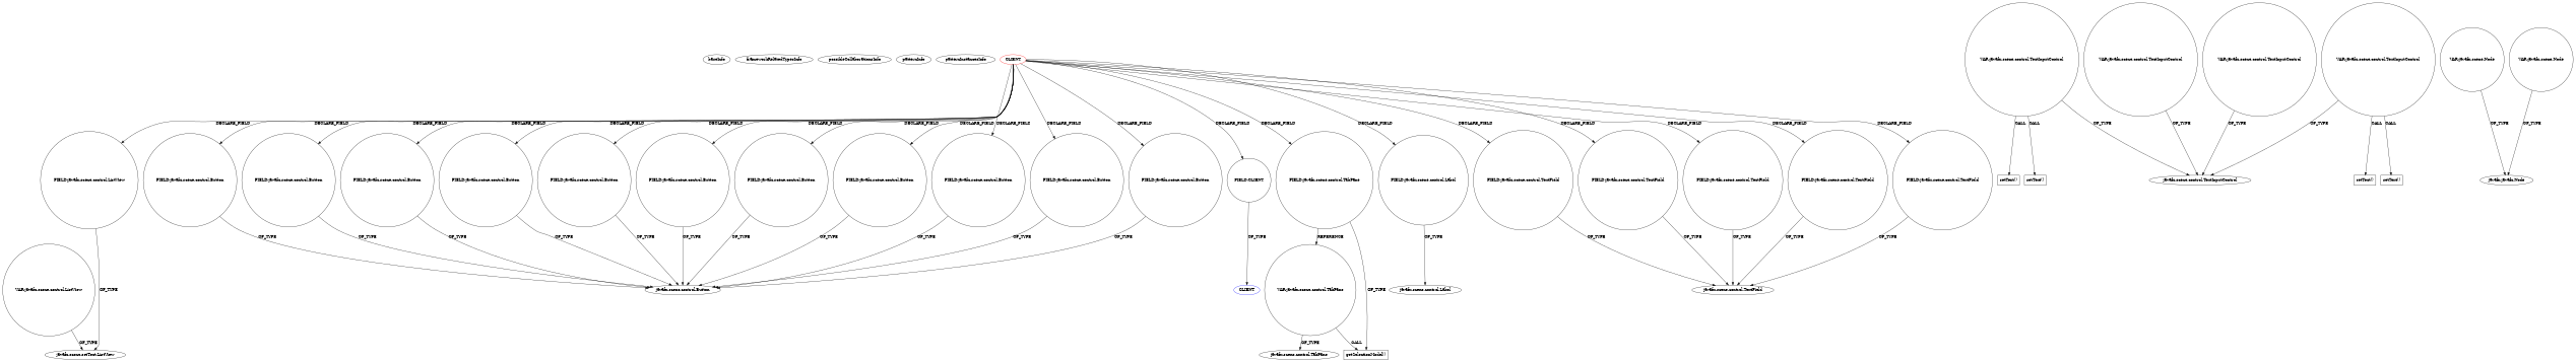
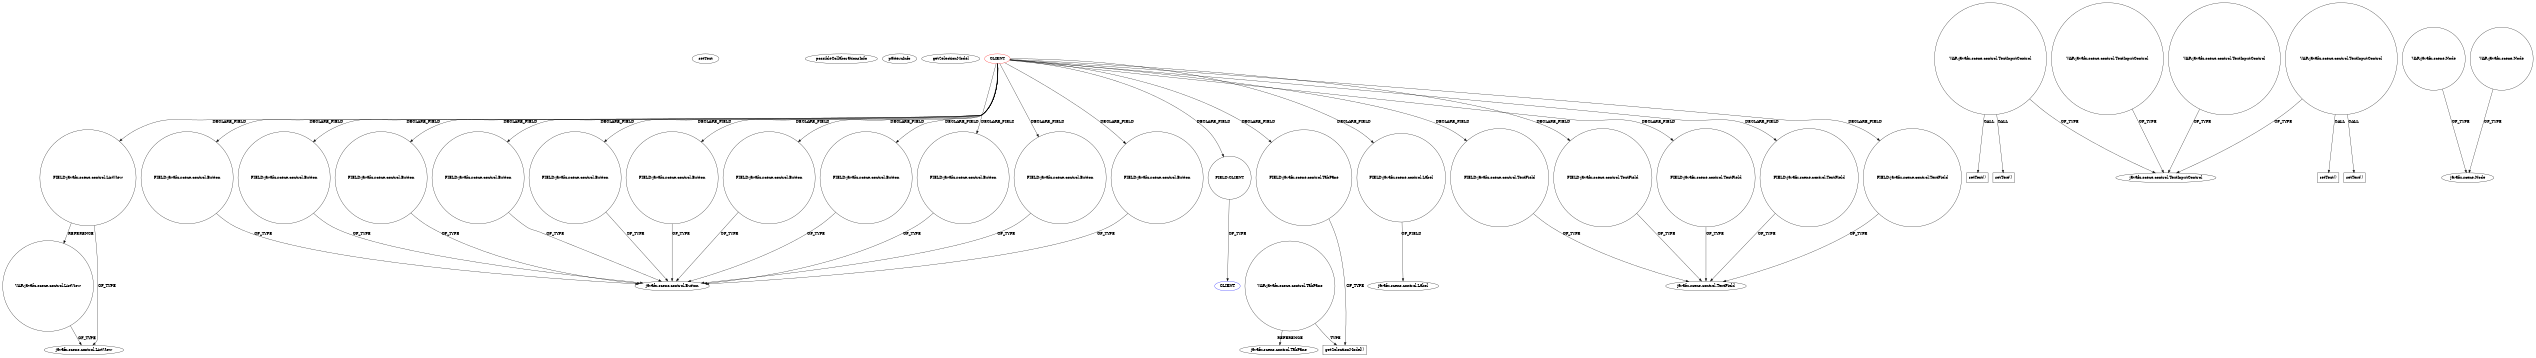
  digraph {
    node [isFrameworkType=false shape=circle vertexType=FIELD_DECLARATION]
-   baseInfo [category=pattern graphId=1102 isAnonymous=false possibleRelation=false isFrameworkType="" shape="" vertexType=""]
-   frameworkRelatedTypesInfo [isFrameworkType="" shape="" vertexType=""]
+   baseInfo [category=pattern graphId=1102 isAnonymous=false possibleRelation=false label=setText isFrameworkType="" shape="" vertexType=""]
    possibleCollaborationsInfo [isFrameworkType="" shape="" vertexType=""]
    patternInfo [frequency=2.0 patternRootClient=0 isFrameworkType="" shape="" vertexType=""]
-   patternInstancesInfo [0="hock323-eventManager~/hock323-eventManager/EventManager-master/src/eventManager/controller/pokerTournament/TournamentController.java~TournamentController~3009" 1="dony1990-ProsDesktop~/dony1990-ProsDesktop/ProsDesktop-master/src/nicon/NiconDesktop/guifx/NiconNavigator/NavegadorController.java~NavegadorController~2563" isFrameworkType="" shape="" vertexType=""]
+   patternInstancesInfo [0="hock323-eventManager~/hock323-eventManager/EventManager-master/src/eventManager/controller/pokerTournament/TournamentController.java~TournamentController~3009" 1="dony1990-ProsDesktop~/dony1990-ProsDesktop/ProsDesktop-master/src/nicon/NiconDesktop/guifx/NiconNavigator/NavegadorController.java~NavegadorController~2563" label=getSelectionModel isFrameworkType="" shape="" vertexType=""]
    n6 [label="FIELD:javafx.scene.control.ListView"]
    n7 [label="VAR:javafx.scene.control.ListView" vertexType=VARIABLE_EXPRESION]
-   n8 [label="javafx.scene.setText.ListView" vertexType=FRAMEWORK_CLASS_TYPE shape=""]
+   n8 [label="javafx.scene.control.ListView" vertexType=FRAMEWORK_CLASS_TYPE shape=""]
    n9 [color=red label=CLIENT vertexType=ROOT_CLIENT_CLASS_DECLARATION shape=""]
    n10 [label="FIELD:javafx.scene.control.Button"]
    n11 [label="FIELD:javafx.scene.control.Button"]
    n12 [label="FIELD:javafx.scene.control.Button"]
    n13 [label="FIELD:javafx.scene.control.Button"]
    n14 [label="FIELD:javafx.scene.control.Button"]
    n15 [label="FIELD:javafx.scene.control.Button"]
    n16 [label="FIELD:javafx.scene.control.Button"]
    n17 [label="FIELD:javafx.scene.control.Button"]
    n18 [label="FIELD:javafx.scene.control.Button"]
    n19 [label="FIELD:javafx.scene.control.Button"]
    n20 [label="FIELD:javafx.scene.control.Button"]
    n21 [label="FIELD:CLIENT"]
    n22 [label="FIELD:javafx.scene.control.TabPane"]
    n23 [label="FIELD:javafx.scene.control.Label"]
    n24 [label="FIELD:javafx.scene.control.TextField"]
    n25 [label="FIELD:javafx.scene.control.TextField"]
    n26 [label="FIELD:javafx.scene.control.TextField"]
    n27 [label="FIELD:javafx.scene.control.TextField"]
    n28 [label="FIELD:javafx.scene.control.TextField"]
    n29 [label="javafx.scene.control.Button" vertexType=FRAMEWORK_CLASS_TYPE shape=""]
    n30 [color=blue label=CLIENT vertexType=REFERENCE_CLIENT_CLASS_DECLARATION shape=""]
    n31 [label="VAR:javafx.scene.control.TabPane" vertexType=VARIABLE_EXPRESION]
    n32 [label="getSelectionModel()" shape=box vertexType=INSIDE_CALL]
    n33 [label="javafx.scene.control.Label" vertexType=FRAMEWORK_CLASS_TYPE shape=""]
    n34 [label="javafx.scene.control.TextField" vertexType=FRAMEWORK_CLASS_TYPE shape=""]
    n35 [label="javafx.scene.control.TabPane" vertexType=FRAMEWORK_CLASS_TYPE shape=""]
    n36 [label="VAR:javafx.scene.control.TextInputControl" vertexType=VARIABLE_EXPRESION]
    n37 [label="javafx.scene.control.TextInputControl" vertexType=FRAMEWORK_CLASS_TYPE shape=""]
    n38 [label="setText()" shape=box vertexType=INSIDE_CALL]
    n39 [label="setText()" shape=box vertexType=INSIDE_CALL]
    n40 [label="VAR:javafx.scene.Node" vertexType=VARIABLE_EXPRESION]
-   n41 [label="javafx.javafx.Node" vertexType=FRAMEWORK_CLASS_TYPE shape=""]
+   n41 [label="javafx.scene.Node" vertexType=FRAMEWORK_CLASS_TYPE shape=""]
    n42 [label="VAR:javafx.scene.control.TextInputControl" vertexType=VARIABLE_EXPRESION]
    n43 [label="VAR:javafx.scene.control.TextInputControl" vertexType=VARIABLE_EXPRESION]
    n44 [label="setText()" shape=box vertexType=INSIDE_CALL]
    n45 [label="setText()" shape=box vertexType=INSIDE_CALL]
    n46 [label="VAR:javafx.scene.control.TextInputControl" vertexType=VARIABLE_EXPRESION]
    n47 [label="VAR:javafx.scene.Node" vertexType=VARIABLE_EXPRESION]
+   n6 -> n7 [label=REFERENCE]
    n6 -> n8 [label=OF_TYPE]
    n7 -> n8 [label=OF_TYPE]
    n9 -> n6 [label=DECLARE_FIELD]
    n9 -> n10 [label=DECLARE_FIELD]
    n9 -> n11 [label=DECLARE_FIELD]
    n9 -> n12 [label=DECLARE_FIELD]
    n9 -> n13 [label=DECLARE_FIELD]
    n9 -> n14 [label=DECLARE_FIELD]
    n9 -> n15 [label=DECLARE_FIELD]
    n9 -> n16 [label=DECLARE_FIELD]
    n9 -> n17 [label=DECLARE_FIELD]
    n9 -> n18 [label=DECLARE_FIELD]
    n9 -> n19 [label=DECLARE_FIELD]
    n9 -> n20 [label=DECLARE_FIELD]
    n9 -> n21 [label=DECLARE_FIELD]
    n9 -> n22 [label=DECLARE_FIELD]
    n9 -> n23 [label=DECLARE_FIELD]
    n9 -> n24 [label=DECLARE_FIELD]
    n9 -> n25 [label=DECLARE_FIELD]
    n9 -> n26 [label=DECLARE_FIELD]
    n9 -> n27 [label=DECLARE_FIELD]
    n9 -> n28 [label=DECLARE_FIELD]
    n10 -> n29 [label=OF_TYPE]
    n11 -> n29 [label=OF_TYPE]
    n12 -> n29 [label=OF_TYPE]
    n13 -> n29 [label=OF_TYPE]
    n14 -> n29 [label=OF_TYPE]
    n15 -> n29 [label=OF_TYPE]
    n16 -> n29 [label=OF_TYPE]
    n17 -> n29 [label=OF_TYPE]
    n18 -> n29 [label=OF_TYPE]
    n19 -> n29 [label=OF_TYPE]
    n20 -> n29 [label=OF_TYPE]
    n21 -> n30 [label=OF_TYPE]
-   n22 -> n31 [label=REFERENCE]
    n22 -> n32 [label=OF_TYPE]
-   n23 -> n33 [label=OF_TYPE]
+   n23 -> n33 [label=OF_FIELD]
    n24 -> n34 [label=OF_TYPE]
    n25 -> n34 [label=OF_TYPE]
    n26 -> n34 [label=OF_TYPE]
    n27 -> n34 [label=OF_TYPE]
    n28 -> n34 [label=OF_TYPE]
-   n31 -> n32 [label=CALL]
-   n31 -> n35 [label=OF_TYPE]
+   n31 -> n32 [label=TYPE]
+   n31 -> n35 [label=REFERENCE]
    n36 -> n37 [label=OF_TYPE]
    n36 -> n38 [label=CALL]
    n36 -> n39 [label=CALL]
    n40 -> n41 [label=OF_TYPE]
    n42 -> n37 [label=OF_TYPE]
    n43 -> n37 [label=OF_TYPE]
    n43 -> n44 [label=CALL]
    n43 -> n45 [label=CALL]
    n46 -> n37 [label=OF_TYPE]
    n47 -> n41 [label=OF_TYPE]
  }
